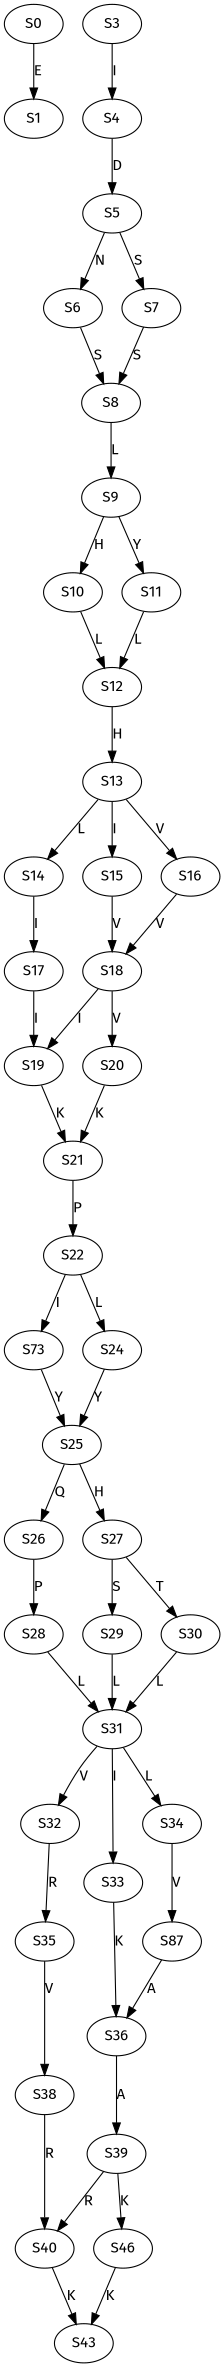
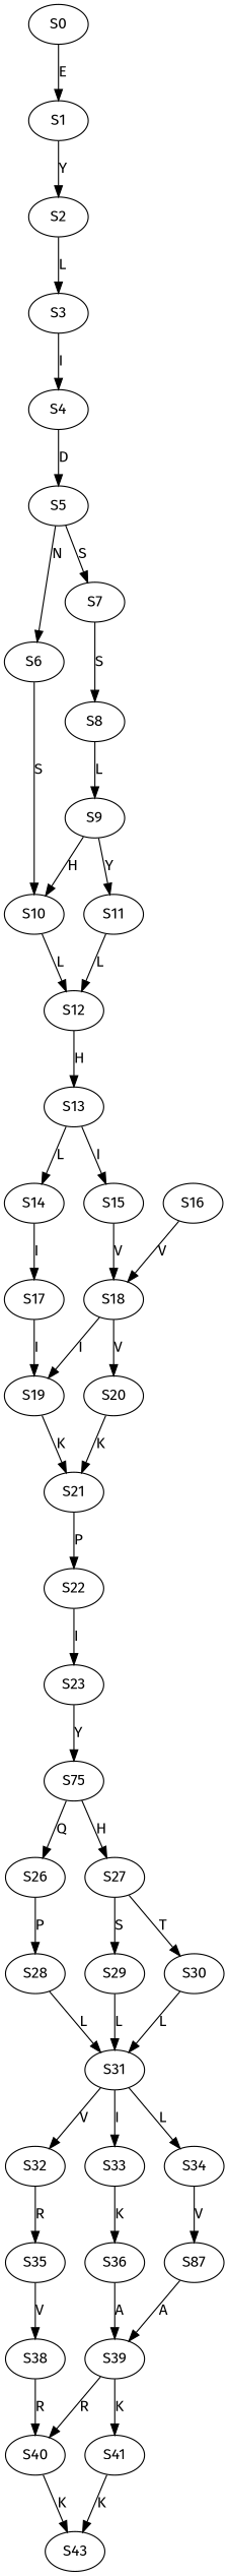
  strict digraph {
    fontname="Fira Sans"
    node [fontname="Fira Sans"]
    edge [fontname="Fira Sans"]
    S0
    S1
+   S2
    S3
    S4
    S5
    S6
    S7
    S8
    S9
    S10
    S11
    S12
    S13
    S14
    S15
    S16
    S17
    S18
    S19
    S20
    S21
    S22
-   S23 [label=S73]
-   S24
-   S25
+   S23
+   S25 [label=S75]
    S26
    S27
    S28
    S29
    S30
    S31
    S32
    S33
    S34
    S35
    S36
    n38 [label=S87]
    S38
    S39
    S40
-   S41 [label=S46]
+   S41
    S43
    S0 -> S1 [label=E]
+   S1 -> S2 [label=Y]
+   S2 -> S3 [label=L]
    S3 -> S4 [label=I]
    S4 -> S5 [label=D]
    S5 -> S6 [label=N]
    S5 -> S7 [label=S]
-   S6 -> S8 [label=S]
+   S6 -> S10 [label=S]
    S7 -> S8 [label=S]
    S8 -> S9 [label=L]
    S9 -> S10 [label=H]
    S9 -> S11 [label=Y]
    S10 -> S12 [label=L]
    S11 -> S12 [label=L]
    S12 -> S13 [label=H]
    S13 -> S14 [label=L]
    S13 -> S15 [label=I]
-   S13 -> S16 [label=V]
    S14 -> S17 [label=I]
    S15 -> S18 [label=V]
    S16 -> S18 [label=V]
    S17 -> S19 [label=I]
    S18 -> S19 [label=I]
    S18 -> S20 [label=V]
    S19 -> S21 [label=K]
    S20 -> S21 [label=K]
    S21 -> S22 [label=P]
    S22 -> S23 [label=I]
-   S22 -> S24 [label=L]
    S23 -> S25 [label=Y]
-   S24 -> S25 [label=Y]
    S25 -> S26 [label=Q]
    S25 -> S27 [label=H]
    S26 -> S28 [label=P]
    S27 -> S29 [label=S]
    S27 -> S30 [label=T]
    S28 -> S31 [label=L]
    S29 -> S31 [label=L]
    S30 -> S31 [label=L]
    S31 -> S32 [label=V]
    S31 -> S33 [label=I]
    S31 -> S34 [label=L]
    S32 -> S35 [label=R]
    S33 -> S36 [label=K]
    S34 -> n38 [label=V]
    S35 -> S38 [label=V]
    S36 -> S39 [label=A]
-   n38 -> S36 [label=A]
+   n38 -> S39 [label=A]
    S38 -> S40 [label=R]
    S39 -> S40 [label=R]
    S39 -> S41 [label=K]
    S40 -> S43 [label=K]
    S41 -> S43 [label=K]
  }
